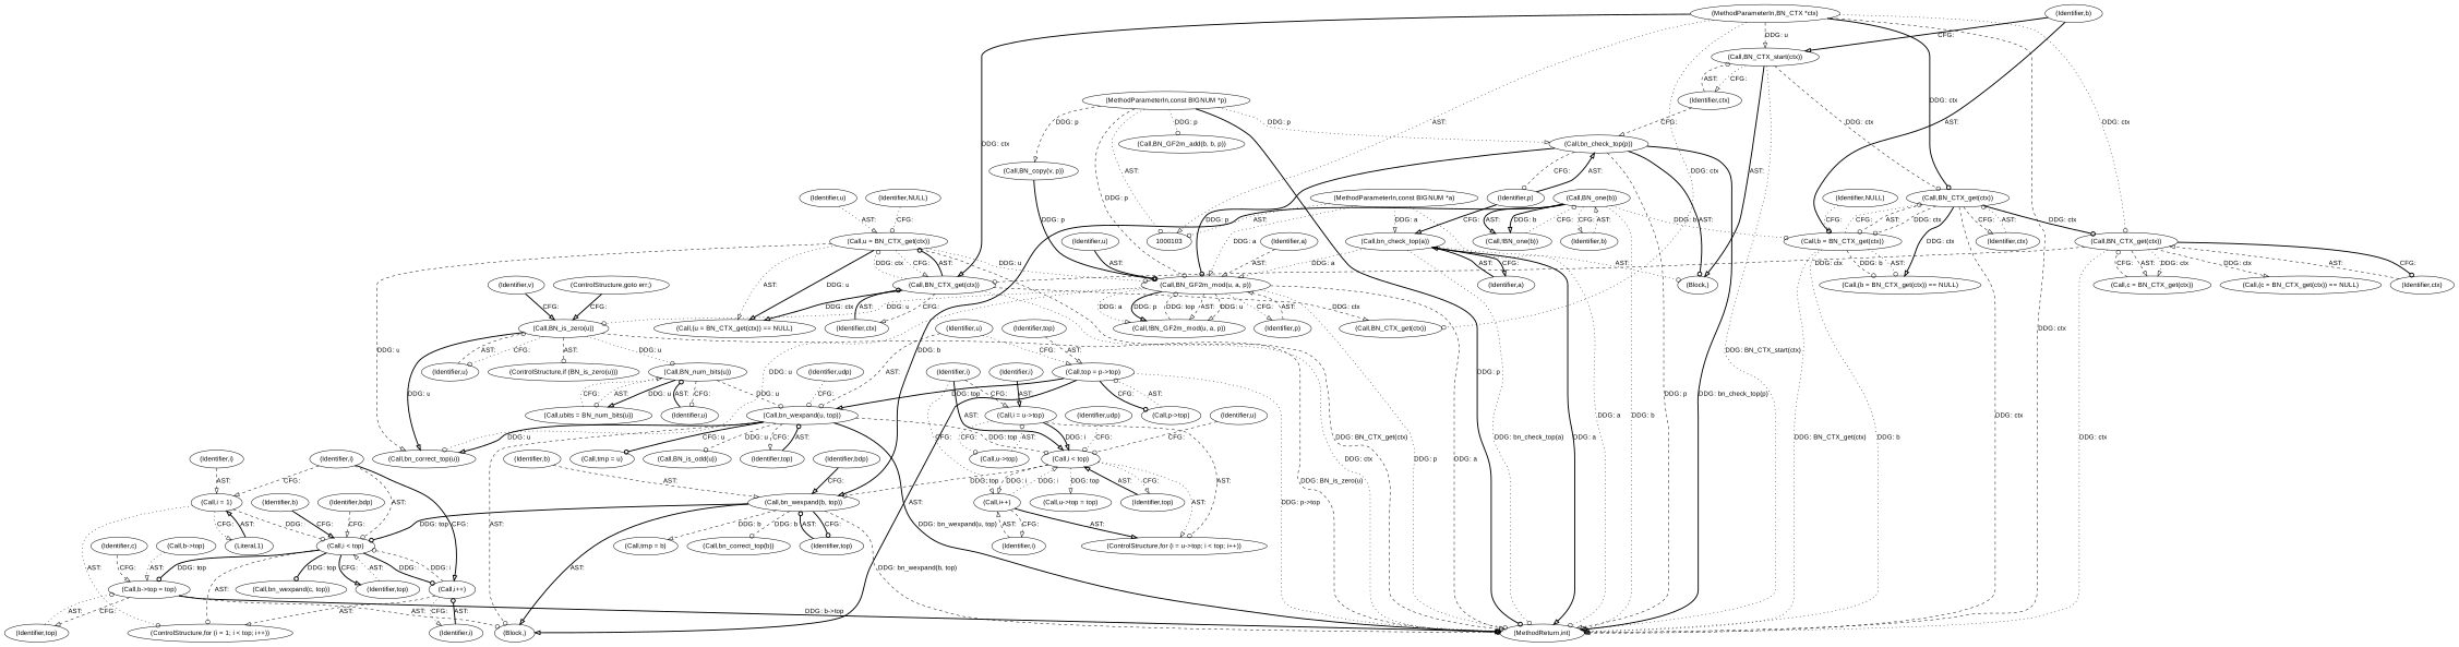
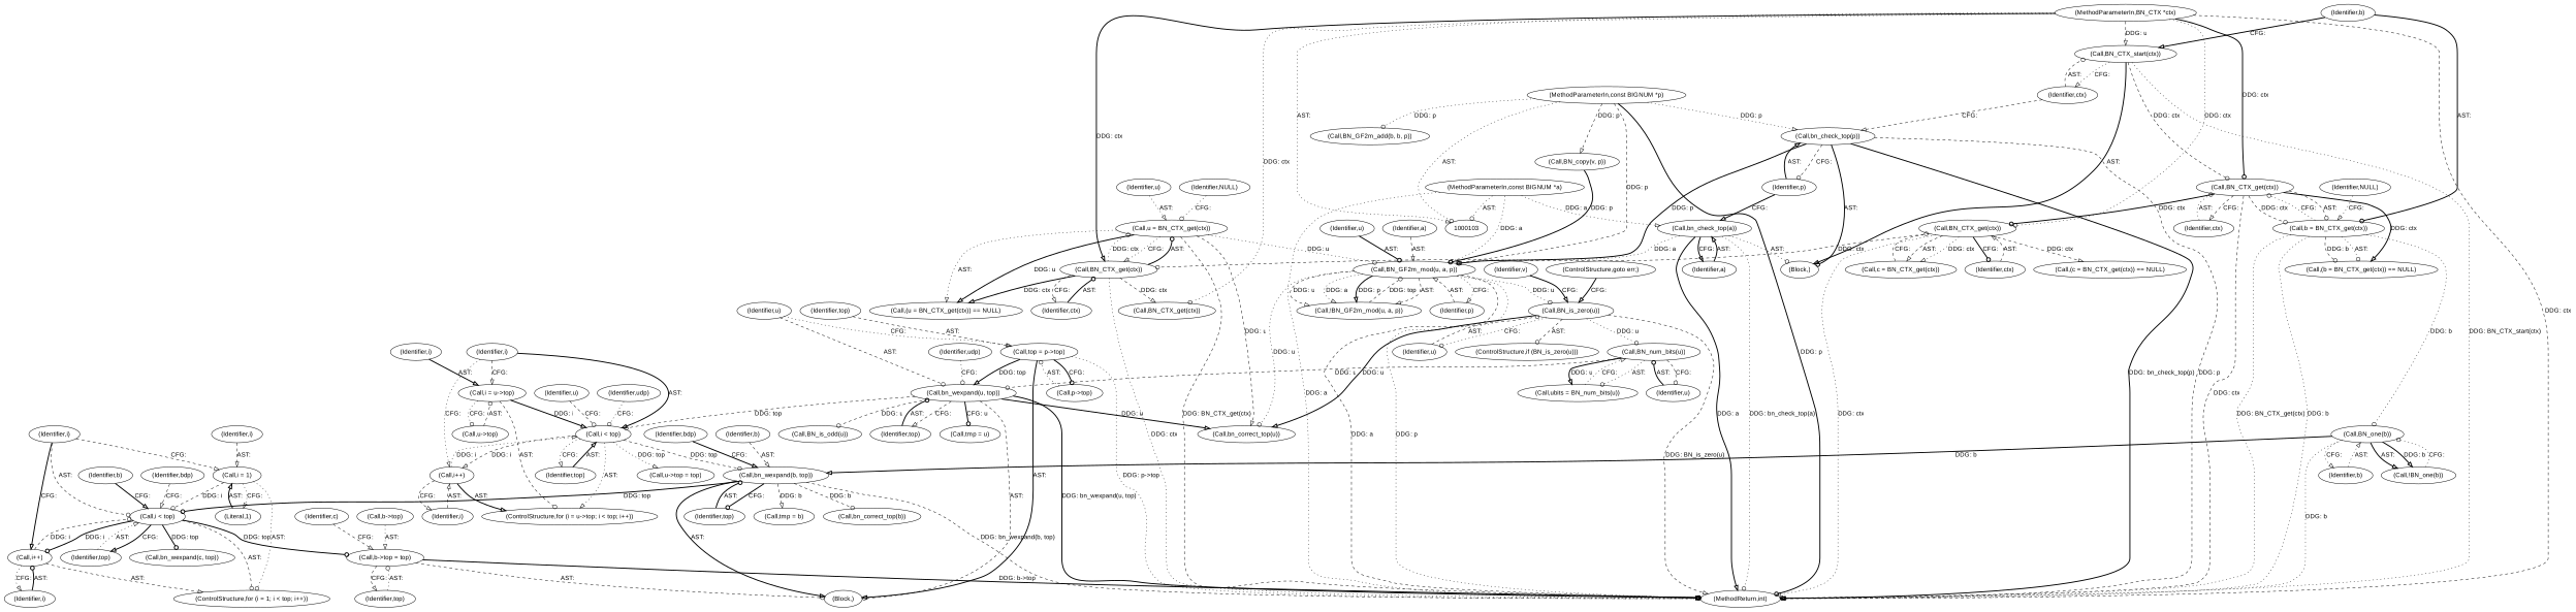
  digraph {
    fontname="Liberation Sans"
    node [fontname="Liberation Sans"]
    edge [arrowhead=onormal fontname="Liberation Sans" style=dashed]
    n1 [label="(Call,b->top = top)"]
    n2 [label="(MethodReturn,int)"]
    n3 [label="(Identifier,top)"]
    n4 [label="(Block,)"]
    n5 [label="(Call,i < top)"]
    n6 [label="(Call,i++)"]
    n7 [label="(Call,bn_wexpand(c, top))"]
    n8 [label="(Identifier,top)"]
    n9 [label="(ControlStructure,for (i = 1; i < top; i++))"]
    n10 [label="(Identifier,i)"]
    n11 [label="(Call,i = 1)"]
    n12 [label="(Literal,1)"]
    n13 [label="(Call,bn_wexpand(b, top))"]
    n14 [label="(Call,tmp = b)"]
    n15 [label="(Call,bn_correct_top(b))"]
    n16 [label="(Identifier,top)"]
    n17 [label="(Call,BN_one(b))"]
    n18 [label="(Call,!BN_one(b))"]
    n19 [label="(Identifier,b)"]
    n20 [label="(Call,b = BN_CTX_get(ctx))"]
    n21 [label="(Call,BN_CTX_get(ctx))"]
    n22 [label="(Call,(b = BN_CTX_get(ctx)) == NULL)"]
    n23 [label="(Call,BN_CTX_get(ctx))"]
    n24 [label="(Identifier,ctx)"]
    n25 [label="(Call,BN_CTX_get(ctx))"]
    n26 [label="(Call,c = BN_CTX_get(ctx))"]
    n27 [label="(Call,(c = BN_CTX_get(ctx)) == NULL)"]
    n28 [label="(Identifier,ctx)"]
    n29 [label="(Call,BN_CTX_start(ctx))"]
    n30 [label="(Identifier,ctx)"]
    n31 [label="(Block,)"]
    n32 [label="(Call,bn_check_top(p))"]
    n33 [label="(MethodParameterIn,BN_CTX *ctx)"]
    n34 [label="(Call,BN_CTX_get(ctx))"]
    1000103
    n36 [label="(Call,u = BN_CTX_get(ctx))"]
    n37 [label="(Call,(u = BN_CTX_get(ctx)) == NULL)"]
    n38 [label="(Identifier,ctx)"]
    n39 [label="(Call,i < top)"]
    n40 [label="(Call,i++)"]
    n41 [label="(ControlStructure,for (i = u->top; i < top; i++))"]
    n42 [label="(Call,u->top = top)"]
    n43 [label="(Identifier,top)"]
    n44 [label="(Identifier,i)"]
    n45 [label="(Call,i = u->top)"]
    n46 [label="(Call,u->top)"]
    n47 [label="(Call,bn_wexpand(u, top))"]
    n48 [label="(Identifier,top)"]
    n49 [label="(Call,bn_correct_top(u))"]
    n50 [label="(Call,tmp = u)"]
    n51 [label="(Call,BN_is_odd(u))"]
    n52 [label="(Call,BN_num_bits(u))"]
    n53 [label="(Call,ubits = BN_num_bits(u))"]
    n54 [label="(Identifier,u)"]
    n55 [label="(Call,BN_is_zero(u))"]
    n56 [label="(ControlStructure,if (BN_is_zero(u)))"]
    n57 [label="(Identifier,u)"]
    n58 [label="(Call,BN_GF2m_mod(u, a, p))"]
    n59 [label="(Call,!BN_GF2m_mod(u, a, p))"]
    n60 [label="(Identifier,p)"]
    n61 [label="(Call,BN_copy(v, p))"]
    n62 [label="(Call,bn_check_top(a))"]
    n63 [label="(Identifier,a)"]
    n64 [label="(MethodParameterIn,const BIGNUM *a)"]
    n65 [label="(Identifier,p)"]
    n66 [label="(MethodParameterIn,const BIGNUM *p)"]
    n67 [label="(Call,BN_GF2m_add(b, b, p))"]
    n68 [label="(Call,top = p->top)"]
    n69 [label="(Call,p->top)"]
    n70 [label="(Identifier,bdp)"]
    n71 [label="(Identifier,c)"]
    n72 [label="(Identifier,i)"]
    n73 [label="(Identifier,v)"]
    n74 [label="(Identifier,i)"]
    n75 [label="(Identifier,bdp)"]
    n76 [label="(Identifier,u)"]
    n77 [label="(Identifier,u)"]
    n78 [label="(Identifier,NULL)"]
    n79 [label="(Call,b->top)"]
    n80 [label="(Identifier,udp)"]
    n81 [label="(Identifier,b)"]
    n82 [label="(Identifier,b)"]
    n83 [label="(Identifier,i)"]
    n84 [label="(Identifier,a)"]
    n85 [label="(Identifier,b)"]
    n86 [label="(Identifier,u)"]
    n87 [label="(Identifier,i)"]
    n88 [label="(Identifier,top)"]
    n89 [label="(ControlStructure,goto err;)"]
    n90 [label="(Identifier,NULL)"]
    n91 [label="(Identifier,udp)"]
    n92 [label="(Identifier,u)"]
    n1 -> n2 [arrowhead=odot label="DDG: b->top" style=bold]
    n1 -> n3 [label="CFG: "]
    n1 -> n4 [arrowhead=odot label="AST: "]
    n3 -> n1 [arrowhead=odot label="AST: " style=dotted]
    n5 -> n1 [arrowhead=odot label="DDG: top" style=bold]
    n5 -> n6 [arrowhead=odot label="DDG: i" style=bold]
    n5 -> n7 [arrowhead=odot label="DDG: top" style=bold]
    n5 -> n8 [label="CFG: " style=bold]
    n5 -> n9 [arrowhead=odot label="AST: "]
    n6 -> n5 [arrowhead=odot label="DDG: i"]
    n6 -> n9 [label="AST: "]
    n6 -> n10 [label="CFG: " style=dotted]
    n8 -> n5 [label="AST: " style=dotted]
    n10 -> n6 [arrowhead=odot label="AST: " style=bold]
    n11 -> n5 [arrowhead=odot label="DDG: i"]
    n11 -> n9 [arrowhead=odot label="AST: " style=dotted]
    n11 -> n12 [label="CFG: " style=dotted]
    n12 -> n11 [label="AST: " style=bold]
    n13 -> n2 [arrowhead=odot label="DDG: bn_wexpand(b, top)"]
    n13 -> n4 [label="AST: " style=bold]
    n13 -> n5 [arrowhead=odot label="DDG: top" style=bold]
    n13 -> n14 [label="DDG: b"]
    n13 -> n15 [arrowhead=odot label="DDG: b"]
    n13 -> n16 [arrowhead=odot label="CFG: " style=bold]
    n16 -> n13 [arrowhead=odot label="AST: " style=bold]
    n17 -> n2 [arrowhead=odot label="DDG: b" style=dotted]
    n17 -> n13 [label="DDG: b" style=bold]
    n17 -> n18 [label="AST: " style=bold]
    n17 -> n18 [label="DDG: b" style=bold]
    n17 -> n19 [label="CFG: " style=dotted]
    n18 -> n17 [arrowhead=odot label="CFG: " style=dotted]
    n19 -> n17 [label="AST: " style=dotted]
    n20 -> n2 [label="DDG: b" style=dotted]
    n20 -> n2 [arrowhead=odot label="DDG: BN_CTX_get(ctx)" style=dotted]
-   n17 -> n20 [arrowhead=odot label="DDG: b" style=dotted]
+   n20 -> n17 [arrowhead=odot label="DDG: b" style=dotted]
    n20 -> n21 [arrowhead=odot label="CFG: " style=dotted]
    n20 -> n22 [arrowhead=odot label="AST: " style=dotted]
    n20 -> n22 [arrowhead=odot label="DDG: b"]
    n21 -> n2 [label="DDG: ctx"]
    n21 -> n20 [arrowhead=odot label="AST: "]
    n21 -> n20 [arrowhead=odot label="DDG: ctx"]
    n21 -> n22 [label="DDG: ctx" style=bold]
    n21 -> n23 [arrowhead=odot label="DDG: ctx" style=bold]
    n21 -> n24 [label="CFG: "]
    n23 -> n2 [label="DDG: ctx" style=dotted]
    n23 -> n25 [arrowhead=odot label="DDG: ctx"]
    n23 -> n26 [label="AST: "]
    n23 -> n26 [label="DDG: ctx" style=dotted]
    n23 -> n27 [label="DDG: ctx"]
    n23 -> n28 [arrowhead=odot label="CFG: " style=bold]
    n24 -> n21 [arrowhead=odot label="AST: " style=dotted]
    n25 -> n2 [arrowhead=odot label="DDG: ctx" style=dotted]
    n25 -> n34 [label="DDG: ctx"]
    n25 -> n36 [arrowhead=odot label="AST: " style=bold]
    n25 -> n36 [arrowhead=odot label="DDG: ctx" style=dotted]
    n25 -> n37 [label="DDG: ctx" style=bold]
    n25 -> n38 [label="CFG: "]
    n26 -> n23 [arrowhead=odot label="CFG: "]
    n28 -> n23 [label="AST: "]
    n29 -> n2 [label="DDG: BN_CTX_start(ctx)" style=dotted]
    n29 -> n21 [arrowhead=odot label="DDG: ctx"]
    n29 -> n30 [label="CFG: " style=dotted]
    n29 -> n31 [label="AST: " style=bold]
    n30 -> n29 [arrowhead=odot label="AST: "]
    n30 -> n32 [label="CFG: "]
    n32 -> n2 [label="DDG: p"]
    n32 -> n2 [label="DDG: bn_check_top(p)" style=bold]
    n32 -> n31 [arrowhead=odot label="AST: " style=bold]
    n32 -> n58 [arrowhead=odot label="DDG: p" style=bold]
    n32 -> n65 [arrowhead=odot label="CFG: "]
    n33 -> n2 [arrowhead=odot label="DDG: ctx"]
    n33 -> n21 [arrowhead=odot label="DDG: ctx" style=bold]
    n33 -> n23 [arrowhead=odot label="DDG: ctx" style=dotted]
    n33 -> n25 [label="DDG: ctx" style=bold]
    n33 -> n29 [label="DDG: u"]
    n33 -> n34 [arrowhead=odot label="DDG: ctx" style=dotted]
    n33 -> 1000103 [label="AST: " style=dotted]
    n36 -> n2 [arrowhead=odot label="DDG: BN_CTX_get(ctx)"]
    n36 -> n25 [label="CFG: " style=dotted]
    n36 -> n37 [label="AST: " style=dotted]
    n36 -> n37 [label="DDG: u" style=bold]
    n36 -> n49 [label="DDG: u"]
    n36 -> n58 [arrowhead=odot label="DDG: u" style=dotted]
    n38 -> n25 [arrowhead=odot label="AST: " style=bold]
    n39 -> n13 [arrowhead=odot label="DDG: top"]
    n39 -> n40 [label="DDG: i"]
    n39 -> n41 [label="AST: " style=dotted]
    n39 -> n42 [label="DDG: top" style=dotted]
    n39 -> n43 [label="CFG: " style=dotted]
    n40 -> n39 [label="DDG: i" style=dotted]
    n40 -> n41 [label="AST: " style=bold]
    n40 -> n44 [label="CFG: "]
    n43 -> n39 [label="AST: " style=bold]
    n44 -> n40 [label="AST: "]
    n45 -> n39 [label="DDG: i" style=bold]
    n45 -> n41 [arrowhead=odot label="AST: "]
    n45 -> n46 [arrowhead=odot label="CFG: " style=dotted]
-   n46 -> n45 [arrowhead=odot label="AST: " style=dotted]
+   n46 -> n45 [arrowhead=odot label="AST: "]
    n47 -> n2 [label="DDG: bn_wexpand(u, top)" style=bold]
    n47 -> n4 [arrowhead=odot label="AST: "]
    n47 -> n39 [arrowhead=odot label="DDG: top"]
    n47 -> n48 [label="CFG: "]
    n47 -> n49 [label="DDG: u" style=bold]
    n47 -> n50 [arrowhead=odot label="CFG: u" style=bold]
    n47 -> n51 [arrowhead=odot label="DDG: u"]
    n48 -> n47 [arrowhead=odot label="AST: " style=bold]
    n52 -> n47 [arrowhead=odot label="DDG: u"]
    n52 -> n53 [arrowhead=odot label="AST: " style=dotted]
    n52 -> n53 [label="DDG: u" style=bold]
    n52 -> n54 [arrowhead=odot label="CFG: "]
    n53 -> n52 [label="CFG: " style=dotted]
    n54 -> n52 [arrowhead=odot label="AST: " style=bold]
    n55 -> n2 [label="DDG: BN_is_zero(u)"]
    n55 -> n49 [label="DDG: u" style=bold]
    n55 -> n52 [arrowhead=odot label="DDG: u" style=dotted]
    n55 -> n56 [arrowhead=odot label="AST: "]
    n55 -> n57 [arrowhead=odot label="CFG: " style=dotted]
    n57 -> n55 [arrowhead=odot label="AST: "]
    n58 -> n2 [label="DDG: a"]
    n58 -> n2 [arrowhead=odot label="DDG: p" style=dotted]
    n58 -> n49 [arrowhead=odot label="DDG: u" style=dotted]
    n58 -> n55 [arrowhead=odot label="DDG: u" style=dotted]
    n58 -> n59 [label="AST: "]
    n58 -> n59 [label="DDG: u"]
    n58 -> n59 [label="DDG: a" style=dotted]
    n58 -> n59 [label="DDG: p" style=bold]
    n58 -> n60 [label="CFG: " style=dotted]
    n59 -> n58 [arrowhead=odot label="DDG: top"]
    n60 -> n58 [label="AST: "]
    n61 -> n58 [arrowhead=odot label="DDG: p" style=bold]
    n62 -> n2 [arrowhead=odot label="DDG: bn_check_top(a)" style=dotted]
    n62 -> n2 [label="DDG: a" style=bold]
    n62 -> n31 [arrowhead=odot label="AST: " style=dotted]
    n62 -> n58 [label="DDG: a" style=dotted]
    n62 -> n63 [label="CFG: " style=bold]
    n63 -> n62 [label="AST: " style=bold]
    n64 -> n2 [arrowhead=odot label="DDG: a" style=dotted]
    n64 -> 1000103 [arrowhead=odot label="AST: " style=dotted]
    n64 -> n58 [label="DDG: a" style=dotted]
    n64 -> n62 [label="DDG: a" style=dotted]
    n65 -> n32 [label="AST: " style=bold]
    n65 -> n62 [label="CFG: " style=bold]
    n66 -> n2 [arrowhead=odot label="DDG: p" style=bold]
    n66 -> n32 [label="DDG: p" style=dotted]
    n66 -> 1000103 [arrowhead=odot label="AST: " style=dotted]
    n66 -> n58 [arrowhead=odot label="DDG: p"]
    n66 -> n61 [label="DDG: p"]
    n66 -> n67 [arrowhead=odot label="DDG: p" style=dotted]
    n68 -> n2 [label="DDG: p->top" style=dotted]
    n68 -> n4 [label="AST: " style=bold]
    n68 -> n47 [label="DDG: top" style=bold]
    n68 -> n69 [arrowhead=odot label="CFG: " style=bold]
    n69 -> n68 [arrowhead=odot label="AST: " style=dotted]
    n70 -> n5 [label="CFG: "]
    n71 -> n1 [label="CFG: "]
    n72 -> n5 [arrowhead=odot label="AST: "]
    n72 -> n6 [label="CFG: " style=bold]
    n72 -> n11 [label="CFG: "]
    n73 -> n55 [label="CFG: " style=bold]
    n74 -> n11 [label="AST: "]
    n75 -> n13 [label="CFG: " style=bold]
    n76 -> n47 [arrowhead=odot label="AST: "]
    n76 -> n68 [label="CFG: " style=dotted]
    n77 -> n39 [arrowhead=odot label="CFG: "]
    n78 -> n20 [label="CFG: " style=dotted]
    n79 -> n1 [label="AST: " style=dotted]
    n80 -> n39 [arrowhead=odot label="CFG: " style=dotted]
    n81 -> n5 [label="CFG: " style=bold]
    n82 -> n13 [label="AST: "]
    n83 -> n39 [label="AST: " style=bold]
    n83 -> n40 [label="CFG: " style=dotted]
    n83 -> n45 [label="CFG: "]
    n84 -> n58 [label="AST: "]
    n85 -> n20 [arrowhead=odot label="AST: " style=bold]
    n85 -> n29 [label="CFG: " style=bold]
    n86 -> n58 [arrowhead=odot label="AST: " style=bold]
    n87 -> n45 [label="AST: " style=bold]
    n88 -> n68 [label="AST: "]
    n89 -> n55 [label="CFG: " style=bold]
    n90 -> n36 [arrowhead=odot label="CFG: " style=dotted]
    n91 -> n47 [arrowhead=odot label="CFG: " style=dotted]
    n92 -> n36 [label="AST: " style=dotted]
  }
